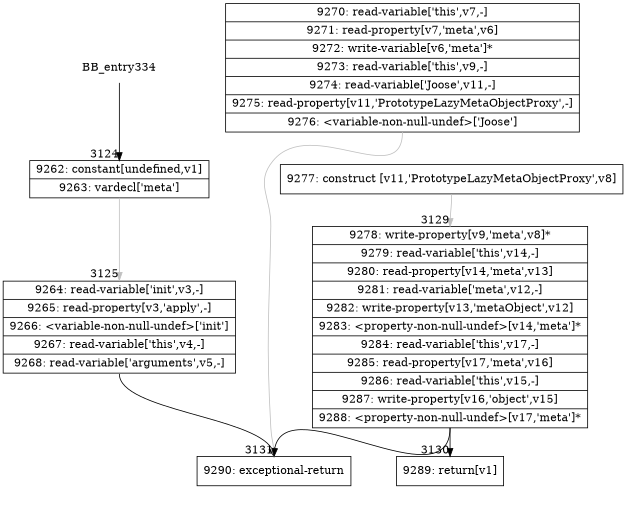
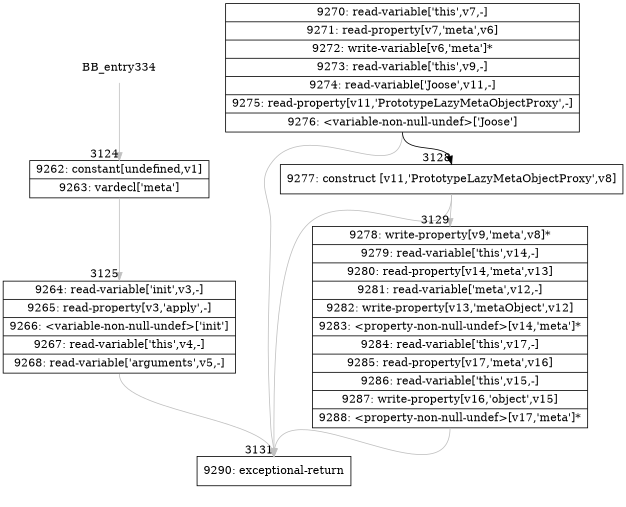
  digraph {
    rankdir=TD
    node [shape=record]
    edge [headport=n tailport=s color=gray]
    n1 [label=BB_entry334 shape=none]
    n2 [label="{9262: constant[undefined,v1]|9263: vardecl['meta']}"]
    n3 [label="{9264: read-variable['init',v3,-]|9265: read-property[v3,'apply',-]|9266: \<variable-non-null-undef\>['init']|9267: read-variable['this',v4,-]|9268: read-variable['arguments',v5,-]}"]
    n4 [label="{9290: exceptional-return}"]
    n5 [label="{9270: read-variable['this',v7,-]|9271: read-property[v7,'meta',v6]|9272: write-variable[v6,'meta']*|9273: read-variable['this',v9,-]|9274: read-variable['Joose',v11,-]|9275: read-property[v11,'PrototypeLazyMetaObjectProxy',-]|9276: \<variable-non-null-undef\>['Joose']}"]
    n6 [label="{9277: construct [v11,'PrototypeLazyMetaObjectProxy',v8]}"]
    n7 [label="{9278: write-property[v9,'meta',v8]*|9279: read-variable['this',v14,-]|9280: read-property[v14,'meta',v13]|9281: read-variable['meta',v12,-]|9282: write-property[v13,'metaObject',v12]|9283: \<property-non-null-undef\>[v14,'meta']*|9284: read-variable['this',v17,-]|9285: read-property[v17,'meta',v16]|9286: read-variable['this',v15,-]|9287: write-property[v16,'object',v15]|9288: \<property-non-null-undef\>[v17,'meta']*}"]
-   n8 [label="{9289: return[v1]}"]
-   n1 -> n2 [headlabel="    3124" color=""]
+   n1 -> n2 [headlabel="    3124"]
    n2 -> n3 [headlabel="      3125"]
-   n3 -> n4 [color=black headlabel="      3131"]
+   n3 -> n4 [headlabel="      3131"]
    n5 -> n4
+   n5 -> n6 [headlabel="      3128" color=""]
+   n6 -> n4
    n6 -> n7 [headlabel="      3129"]
-   n7 -> n4 [color=black]
-   n7 -> n8 [headlabel="      3130" color=""]
+   n7 -> n4
  }
